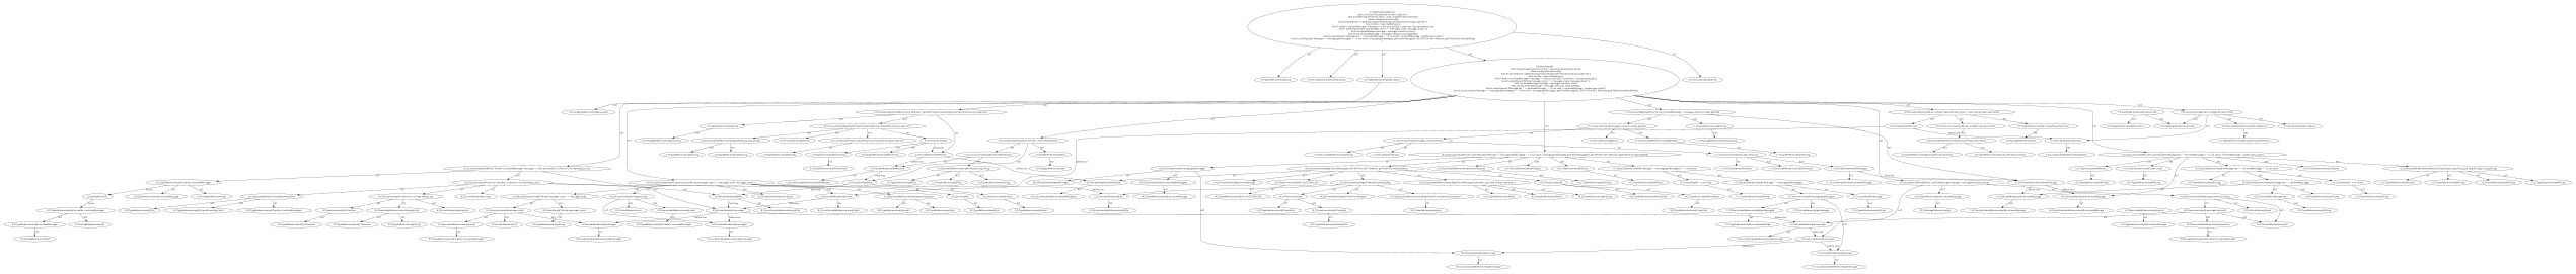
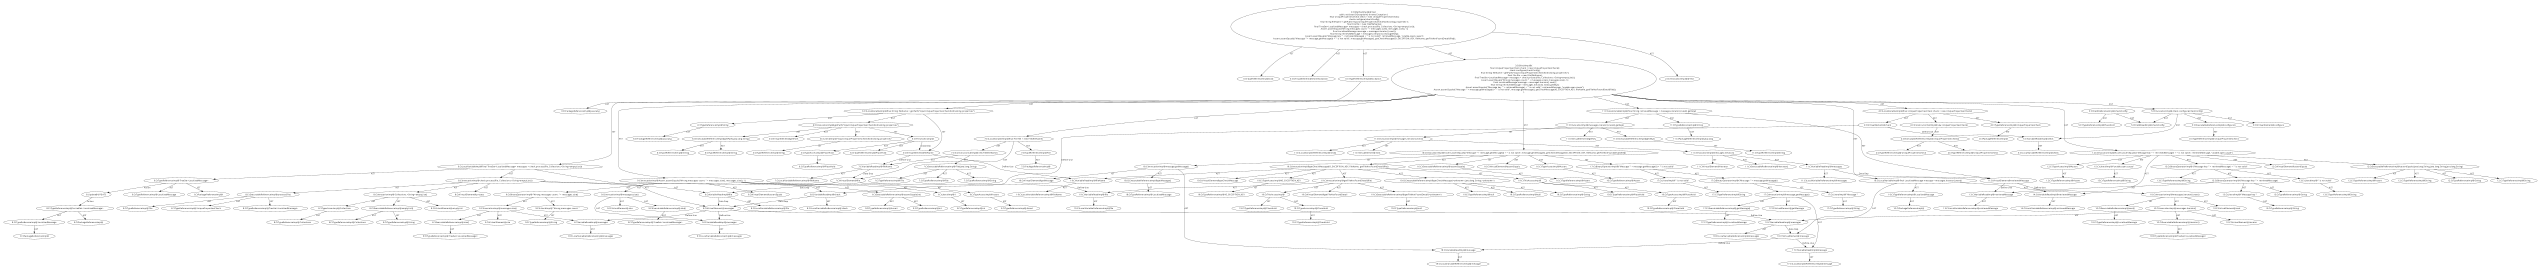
  digraph {
    fontname="Open Sans"
    node [fontname="Open Sans" shape=ellipse]
    edge [fontname="Open Sans"]
    n1 [label="3:CtTypeReferenceImpl@void"]
    n2 [label="3:CtVirtualElement@testIOException"]
    n3 [label="3:CtTypeReferenceImpl@Exception"]
    n4 [label="3:CtPackageReferenceImpl@java.lang"]
    n5 [label="4:CtTypeReferenceImpl@UniquePropertiesCheck"]
    n6 [label="4:CtPackageReferenceImpl@"]
    n7 [label="4:CtExecutableReferenceImpl@UniquePropertiesCheck()"]
    n8 [label="4:CtTypeReferenceImpl@UniquePropertiesCheck"]
    n9 [label="4:CtTypeReferenceImpl@UniquePropertiesCheck"]
    n10 [label="4:CtConstructorCallImpl@new UniquePropertiesCheck()"]
    n11 [label="4:CtVirtualElement@check"]
    n12 [label="5:CtVariableReadImpl@check"]
    n13 [label="8:CtVariableReadImpl@check"]
    n14 [label="5:CtLocalVariableReferenceImpl@check"]
    n15 [label="8:CtLocalVariableReferenceImpl@check"]
    n16 [label="8:CtVirtualElement@messages"]
    n17 [label="4:CtLocalVariableImpl@final UniquePropertiesCheck check = new UniquePropertiesCheck()"]
    n18 [label="5:CtExecutableReferenceImpl@configure()"]
    n19 [label="5:CtTypeReferenceImpl@UniquePropertiesCheck"]
    n20 [label="5:CtVirtualElement@configure"]
    n21 [label="5:CtFieldReferenceImpl@checkConfig"]
    n22 [label="5:CtTypeReferenceImpl@PlaceHold"]
    n23 [label="5:CtFieldReadImpl@checkConfig"]
    n24 [label="5:CtInvocationImpl@check.configure(checkConfig)"]
    n25 [label="6:CtTypeReferenceImpl@String"]
    n26 [label="6:CtPackageReferenceImpl@java.lang"]
    n27 [label="6:CtExecutableReferenceImpl@getPath(java.lang.String)"]
    n28 [label="6:CtTypeReferenceImpl@String"]
    n29 [label="6:CtTypeReferenceImpl@String"]
    n30 [label="6:CtVirtualElement@getPath"]
    n31 [label="6:CtTypeAccessImpl@PlaceHold"]
    n32 [label="6:CtTypeReferenceImpl@PlaceHold"]
    n33 [label="6:CtThisAccessImpl@"]
    n34 [label="6:CtTypeReferenceImpl@PlaceHold"]
    n35 [label="6:CtVirtualElement@fileName"]
    n36 [label="7:CtVariableReadImpl@fileName"]
    n37 [label="19:CtVariableReadImpl@fileName"]
    n38 [label="6:CtLiteralImpl@\"InputUniquePropertiesCheckNotExisting.properties\""]
    n39 [label="6:CtTypeReferenceImpl@String"]
    n40 [label="6:CtInvocationImpl@getPath(\"InputUniquePropertiesCheckNotExisting.properties\")"]
    n41 [label="7:CtLocalVariableReferenceImpl@fileName"]
    n42 [label="7:CtVirtualElement@file"]
    n43 [label="19:CtLocalVariableReferenceImpl@fileName"]
    n44 [label="6:CtLocalVariableImpl@final String fileName = getPath(\"InputUniquePropertiesCheckNotExisting.properties\")"]
    n45 [label="7:CtTypeReferenceImpl@File"]
    n46 [label="7:CtPackageReferenceImpl@"]
    n47 [label="7:CtExecutableReferenceImpl@File(java.lang.String)"]
    n48 [label="7:CtTypeReferenceImpl@File"]
    n49 [label="7:CtTypeReferenceImpl@File"]
    n50 [label="7:CtTypeReferenceImpl@String"]
    n51 [label="8:CtVariableReadImpl@file"]
    n52 [label="19:CtVariableReadImpl@file"]
    n53 [label="7:CtConstructorCallImpl@new File(fileName)"]
    n54 [label="8:CtLocalVariableReferenceImpl@file"]
    n55 [label="19:CtLocalVariableReferenceImpl@file"]
    n56 [label="7:CtLocalVariableImpl@final File file = new File(fileName)"]
    n57 [label="8:CtTypeReferenceImpl@TreeSet<LocalizedMessage>"]
    n58 [label="8:CtPackageReferenceImpl@"]
    n59 [label="8:CtTypeReferenceImpl@LocalizedMessage"]
    n60 [label="8:Update@UPDATE"]
    n61 [label="8:CtTypeReferenceImpl@SortedSet<LocalizedMessage>"]
    n62 [label="8:CtExecutableReferenceImpl@process(File)"]
    n63 [label="8:CtTypeReferenceImpl@UniquePropertiesCheck"]
    n64 [label="8:CtTypeReferenceImpl@TreeSet<LocalizedMessage>"]
    n65 [label="8:CtTypeReferenceImpl@File"]
    n66 [label="8:CtVirtualElement@process"]
    n67 [label="9:CtVariableReadImpl@messages"]
    n68 [label="9:CtVariableReadImpl@messages"]
    n69 [label="10:CtVariableReadImpl@messages"]
    n70 [label="8:CtExecutableReferenceImpl@emptyList()"]
    n71 [label="8:CtTypeReferenceImpl@Collections"]
    n72 [label="8:CtTypeReferenceImpl@String"]
    n73 [label="8:CtVirtualElement@emptyList"]
    n74 [label="8:CtTypeAccessImpl@Collections"]
    n75 [label="8:CtTypeReferenceImpl@Collections"]
    n76 [label="8:CtInvocationImpl@Collections.<String>emptyList()"]
    n77 [label="8:CtInvocationImpl@check.process(file, Collections.<String>emptyList())"]
    n78 [label="9:CtLocalVariableReferenceImpl@messages"]
    n79 [label="9:CtLocalVariableReferenceImpl@messages"]
    n80 [label="10:CtLocalVariableReferenceImpl@messages"]
    n81 [label="10:CtVirtualElement@message"]
    n82 [label="11:CtVariableReadImpl@messages"]
    n83 [label="11:CtLocalVariableReferenceImpl@messages"]
    n84 [label="11:CtVirtualElement@retrievedMessage"]
    n85 [label="8:CtLocalVariableImpl@final TreeSet<LocalizedMessage> messages = check.process(file, Collections.<String>emptyList())"]
    n86 [label="9:CtExecutableReferenceImpl@assertEquals(int)"]
    n87 [label="9:CtTypeReferenceImpl@Assert"]
    n88 [label="9:CtTypeReferenceImpl@int"]
    n89 [label="9:CtVirtualElement@assertEquals"]
    n90 [label="9:CtTypeAccessImpl@Assert"]
    n91 [label="9:CtTypeReferenceImpl@Assert"]
    n92 [label="9:CtLiteralImpl@\"Wrong messages count: \""]
    n93 [label="9:CtTypeReferenceImpl@String"]
    n94 [label="9:CtExecutableReferenceImpl@size()"]
    n95 [label="9:CtTypeReferenceImpl@TreeSet<LocalizedMessage>"]
    n96 [label="9:CtVirtualElement@size"]
    n97 [label="9:CtInvocationImpl@messages.size()"]
    n98 [label="9:CtBinaryOperatorImpl@\"Wrong messages count: \" + messages.size()"]
    n99 [label="9:CtExecutableReferenceImpl@size()"]
    n100 [label="9:CtTypeReferenceImpl@TreeSet<LocalizedMessage>"]
    n101 [label="9:CtVirtualElement@size"]
    n102 [label="9:CtInvocationImpl@messages.size()"]
    n103 [label="9:CtLiteralImpl@1"]
    n104 [label="9:CtTypeReferenceImpl@int"]
    n105 [label="9:CtInvocationImpl@Assert.assertEquals(\"Wrong messages count: \" + messages.size(), messages.size(), 1)"]
    n106 [label="10:CtTypeReferenceImpl@LocalizedMessage"]
    n107 [label="10:CtPackageReferenceImpl@"]
    n108 [label="10:CtExecutableReferenceImpl@next()"]
    n109 [label="10:CtTypeReferenceImpl@LocalizedMessage"]
    n110 [label="10:CtVirtualElement@next"]
    n111 [label="10:CtExecutableReferenceImpl@iterator()"]
    n112 [label="10:CtTypeReferenceImpl@TreeSet<LocalizedMessage>"]
    n113 [label="10:CtVirtualElement@iterator"]
    n114 [label="17:CtVariableReadImpl@message"]
    n115 [label="18:CtVariableReadImpl@message"]
    n116 [label="10:CtInvocationImpl@messages.iterator()"]
    n117 [label="10:CtInvocationImpl@messages.iterator().next()"]
    n118 [label="17:CtLocalVariableReferenceImpl@message"]
    n119 [label="18:CtLocalVariableReferenceImpl@message"]
    n120 [label="10:CtLocalVariableImpl@final LocalizedMessage message = messages.iterator().next()"]
    n121 [label="11:CtTypeReferenceImpl@String"]
    n122 [label="11:CtPackageReferenceImpl@java.lang"]
    n123 [label="11:CtExecutableReferenceImpl@getKey()"]
    n124 [label="11:CtTypeReferenceImpl@String"]
    n125 [label="11:CtVirtualElement@getKey"]
-   n126 [label="11:CtExecutableReferenceImpl@next()"]
+   n126 [label="11:CtLocalVariableReferenceImpl@next()"]
    n127 [label="11:CtVirtualElement@next"]
    n128 [label="11:CtExecutableReferenceImpl@iterator()"]
    n129 [label="11:CtVirtualElement@iterator"]
    n130 [label="13:CtVariableReadImpl@retrievedMessage"]
    n131 [label="14:CtVariableReadImpl@retrievedMessage"]
    n132 [label="11:CtInvocationImpl@messages.iterator()"]
    n133 [label="11:CtInvocationImpl@messages.iterator().next()"]
    n134 [label="11:CtInvocationImpl@messages.iterator().next().getKey()"]
    n135 [label="13:CtLocalVariableReferenceImpl@retrievedMessage"]
    n136 [label="14:CtLocalVariableReferenceImpl@retrievedMessage"]
    n137 [label="11:CtLocalVariableImpl@final String retrievedMessage = messages.iterator().next().getKey()"]
    n138 [label="12:CtExecutableReferenceImpl@assertEquals(java.lang.String,java.lang.String,java.lang.String)"]
    n139 [label="12:CtTypeReferenceImpl@Assert"]
    n140 [label="12:CtTypeReferenceImpl@String"]
    n141 [label="12:CtTypeReferenceImpl@String"]
    n142 [label="12:CtTypeReferenceImpl@String"]
    n143 [label="12:CtVirtualElement@assertEquals"]
    n144 [label="12:CtTypeAccessImpl@Assert"]
    n145 [label="12:CtTypeReferenceImpl@Assert"]
    n146 [label="13:CtLiteralImpl@\"Message key '\""]
    n147 [label="13:CtTypeReferenceImpl@String"]
    n148 [label="13:CtBinaryOperatorImpl@(\"Message key '\" + retrievedMessage)"]
    n149 [label="13:CtTypeReferenceImpl@String"]
    n150 [label="13:CtLiteralImpl@\"' is not valid\""]
    n151 [label="13:CtTypeReferenceImpl@String"]
    n152 [label="13:CtBinaryOperatorImpl@(\"Message key '\" + retrievedMessage) + \"' is not valid\""]
    n153 [label="13:CtTypeReferenceImpl@String"]
    n154 [label="15:CtLiteralImpl@\"unable.open.cause\""]
    n155 [label="15:CtTypeReferenceImpl@String"]
    n156 [label="12:CtInvocationImpl@Assert.assertEquals((\"Message key '\" + retrievedMessage) + \"' is not valid\", retrievedMessage, \"unable.open.cause\")"]
    n157 [label="16:CtExecutableReferenceImpl@assertEquals()"]
    n158 [label="16:CtTypeReferenceImpl@Assert"]
    n159 [label="16:CtVirtualElement@assertEquals"]
    n160 [label="16:CtTypeAccessImpl@Assert"]
    n161 [label="16:CtTypeReferenceImpl@Assert"]
    n162 [label="17:CtLiteralImpl@\"Message '\""]
    n163 [label="17:CtTypeReferenceImpl@String"]
    n164 [label="17:CtExecutableReferenceImpl@getMessage()"]
    n165 [label="17:CtTypeReferenceImpl@LocalizedMessage"]
    n166 [label="17:CtVirtualElement@getMessage"]
    n167 [label="17:CtInvocationImpl@message.getMessage()"]
    n168 [label="17:CtBinaryOperatorImpl@(\"Message '\" + message.getMessage())"]
    n169 [label="17:CtLiteralImpl@\"' is not valid\""]
    n170 [label="17:CtTypeReferenceImpl@String"]
    n171 [label="17:CtBinaryOperatorImpl@(\"Message '\" + message.getMessage()) + \"' is not valid\""]
    n172 [label="18:CtExecutableReferenceImpl@getMessage()"]
    n173 [label="18:CtTypeReferenceImpl@LocalizedMessage"]
    n174 [label="18:CtVirtualElement@getMessage"]
    n175 [label="18:CtInvocationImpl@message.getMessage()"]
    n176 [label="19:CtExecutableReferenceImpl@getCheckMessage(<unknown>,java.lang.String,<unknown>)"]
    n177 [label="19:CtTypeReferenceImpl@null"]
    n178 [label="19:CtTypeReferenceImpl@String"]
    n179 [label="19:CtTypeReferenceImpl@null"]
    n180 [label="19:CtVirtualElement@getCheckMessage"]
    n181 [label="19:CtTypeAccessImpl@PlaceHold"]
    n182 [label="19:CtTypeReferenceImpl@PlaceHold"]
    n183 [label="19:CtThisAccessImpl@"]
    n184 [label="19:CtTypeReferenceImpl@PlaceHold"]
    n185 [label="19:CtTypeAccessImpl@IO_EXCEPTION_KEY"]
    n186 [label="19:CtTypeReferenceImpl@IO_EXCEPTION_KEY"]
    n187 [label="19:CtExecutableReferenceImpl@getFileNotFoundDetail(<unknown>)"]
    n188 [label="19:CtTypeReferenceImpl@null"]
    n189 [label="19:CtVirtualElement@getFileNotFoundDetail"]
    n190 [label="19:CtTypeAccessImpl@PlaceHold"]
    n191 [label="19:CtTypeReferenceImpl@PlaceHold"]
    n192 [label="19:CtThisAccessImpl@"]
    n193 [label="19:CtTypeReferenceImpl@PlaceHold"]
    n194 [label="19:CtInvocationImpl@getFileNotFoundDetail(file)"]
    n195 [label="19:CtInvocationImpl@getCheckMessage(IO_EXCEPTION_KEY, fileName, getFileNotFoundDetail(file))"]
    n196 [label="16:CtInvocationImpl@Assert.assertEquals((\"Message '\" + message.getMessage()) + \"' is not valid\", message.getMessage(), getCheckMessage(IO_EXCEPTION_KEY, fileName, getFileNotFoundDetail(file)))"]
    n197 [label="3:CtBlockImpl@\{\n    final UniquePropertiesCheck check = new UniquePropertiesCheck();\n    check.configure(checkConfig);\n    final String fileName = getPath(\"InputUniquePropertiesCheckNotExisting.properties\");\n    final File file = new File(fileName);\n    final TreeSet<LocalizedMessage> messages = check.process(file, Collections.<String>emptyList());\n    Assert.assertEquals(\"Wrong messages count: \" + messages.size(), messages.size(), 1);\n    final LocalizedMessage message = messages.iterator().next();\n    final String retrievedMessage = messages.iterator().next().getKey();\n    Assert.assertEquals((\"Message key '\" + retrievedMessage) + \"' is not valid\", retrievedMessage, \"unable.open.cause\");\n    Assert.assertEquals((\"Message '\" + message.getMessage()) + \"' is not valid\", message.getMessage(), getCheckMessage(IO_EXCEPTION_KEY, fileName, getFileNotFoundDetail(file)));\n\}"]
    n198 [label="3:CtMethodImpl@@Test\npublic void testIOException() throws Exception \{\n    final UniquePropertiesCheck check = new UniquePropertiesCheck();\n    check.configure(checkConfig);\n    final String fileName = getPath(\"InputUniquePropertiesCheckNotExisting.properties\");\n    final File file = new File(fileName);\n    final TreeSet<LocalizedMessage> messages = check.process(file, Collections.<String>emptyList());\n    Assert.assertEquals(\"Wrong messages count: \" + messages.size(), messages.size(), 1);\n    final LocalizedMessage message = messages.iterator().next();\n    final String retrievedMessage = messages.iterator().next().getKey();\n    Assert.assertEquals((\"Message key '\" + retrievedMessage) + \"' is not valid\", retrievedMessage, \"unable.open.cause\");\n    Assert.assertEquals((\"Message '\" + message.getMessage()) + \"' is not valid\", message.getMessage(), getCheckMessage(IO_EXCEPTION_KEY, fileName, getFileNotFoundDetail(file)));\n\}"]
    n199 [label="2:CtAnnotationImpl@@Test"]
    n200 [label="8:CtPackageReferenceImpl@"]
    n201 [label="8:CtTypeReferenceImpl@LocalizedMessage"]
    n202 [label="8:CtPackageReferenceImpl@"]
    n3 -> n4 [label=AST]
    n5 -> n6 [label=AST]
    n7 -> n8 [label=AST]
    n7 -> n9 [label=AST]
    n10 -> n7 [label=AST]
    n11 -> n12 [label="Define-Use"]
    n11 -> n13 [label="Define-Use"]
    n12 -> n14 [label=AST]
    n13 -> n15 [label=AST]
    n13 -> n16 [label="Data Dep"]
    n16 -> n67 [label="Define-Use"]
    n16 -> n68 [label="Define-Use"]
    n16 -> n69 [label="Define-Use"]
    n17 -> n5 [label=AST]
    n17 -> n10 [label=AST]
    n17 -> n11 [label=AST]
    n18 -> n19 [label=AST]
    n21 -> n22 [label=AST]
    n21 -> n23 [label=AST]
    n24 -> n12 [label=AST]
    n24 -> n18 [label=AST]
    n24 -> n20 [label=AST]
    n24 -> n23 [label=AST]
    n25 -> n26 [label=AST]
    n27 -> n28 [label=AST]
    n27 -> n29 [label=AST]
    n31 -> n32 [label=AST]
    n33 -> n31 [label=AST]
    n33 -> n34 [label=AST]
    n33 -> n35 [label="Data Dep"]
    n35 -> n36 [label="Define-Use"]
    n35 -> n37 [label="Define-Use"]
    n36 -> n41 [label=AST]
    n36 -> n42 [label="Data Dep"]
    n37 -> n43 [label=AST]
    n38 -> n39 [label=AST]
    n40 -> n27 [label=AST]
    n40 -> n30 [label=AST]
    n40 -> n33 [label=AST]
    n40 -> n38 [label=AST]
    n42 -> n51 [label="Data Dep"]
    n42 -> n52 [label="Define-Use"]
    n44 -> n25 [label=AST]
    n44 -> n35 [label=AST]
    n44 -> n40 [label=AST]
    n45 -> n46 [label=AST]
    n47 -> n48 [label=AST]
    n47 -> n49 [label=AST]
    n47 -> n50 [label=AST]
    n51 -> n16 [label="Data Dep"]
    n51 -> n54 [label=AST]
    n52 -> n55 [label=AST]
    n53 -> n36 [label=AST]
    n53 -> n47 [label=AST]
    n56 -> n42 [label=AST]
    n56 -> n45 [label=AST]
    n56 -> n53 [label=AST]
    n57 -> n58 [label=AST]
    n57 -> n59 [label=AST]
    n57 -> n60 [label=Action]
    n60 -> n61 [label=Action]
    n61 -> n200 [label=AST]
    n61 -> n201 [label=AST]
    n62 -> n63 [label=AST]
    n62 -> n64 [label=AST]
    n62 -> n65 [label=AST]
    n67 -> n78 [label=AST]
    n68 -> n79 [label=AST]
    n69 -> n80 [label=AST]
    n69 -> n81 [label="Data Dep"]
    n70 -> n71 [label=AST]
    n70 -> n72 [label=AST]
    n74 -> n75 [label=AST]
    n76 -> n70 [label=AST]
    n76 -> n73 [label=AST]
    n76 -> n74 [label=AST]
    n77 -> n13 [label=AST]
    n77 -> n51 [label=AST]
    n77 -> n62 [label=AST]
    n77 -> n66 [label=AST]
    n77 -> n76 [label=AST]
    n81 -> n114 [label="Define-Use"]
    n81 -> n115 [label="Define-Use"]
    n82 -> n83 [label=AST]
    n82 -> n84 [label="Data Dep"]
    n84 -> n130 [label="Define-Use"]
    n84 -> n131 [label="Define-Use"]
    n85 -> n16 [label=AST]
    n85 -> n57 [label=AST]
    n85 -> n77 [label=AST]
    n86 -> n87 [label=AST]
    n86 -> n88 [label=AST]
    n90 -> n91 [label=AST]
    n92 -> n93 [label=AST]
    n94 -> n95 [label=AST]
    n97 -> n67 [label=AST]
    n97 -> n94 [label=AST]
    n97 -> n96 [label=AST]
    n98 -> n92 [label=AST]
    n98 -> n97 [label=AST]
    n99 -> n100 [label=AST]
    n102 -> n68 [label=AST]
    n102 -> n99 [label=AST]
    n102 -> n101 [label=AST]
    n103 -> n104 [label=AST]
    n105 -> n86 [label=AST]
    n105 -> n89 [label=AST]
    n105 -> n90 [label=AST]
    n105 -> n98 [label=AST]
    n105 -> n102 [label=AST]
    n105 -> n103 [label=AST]
    n106 -> n107 [label=AST]
    n108 -> n109 [label=AST]
    n111 -> n112 [label=AST]
    n114 -> n118 [label=AST]
    n115 -> n119 [label=AST]
    n116 -> n69 [label=AST]
    n116 -> n111 [label=AST]
    n116 -> n113 [label=AST]
-   n117 -> n113 [label=AST]
+   n117 -> n108 [label=AST]
    n117 -> n110 [label=AST]
    n117 -> n116 [label=AST]
    n120 -> n81 [label=AST]
    n120 -> n106 [label=AST]
    n120 -> n117 [label=AST]
    n121 -> n122 [label=AST]
    n123 -> n124 [label=AST]
    n130 -> n135 [label=AST]
    n131 -> n136 [label=AST]
    n132 -> n82 [label=AST]
    n132 -> n128 [label=AST]
    n132 -> n129 [label=AST]
    n133 -> n126 [label=AST]
    n133 -> n127 [label=AST]
    n133 -> n132 [label=AST]
    n134 -> n123 [label=AST]
    n134 -> n125 [label=AST]
    n134 -> n133 [label=AST]
    n137 -> n84 [label=AST]
    n137 -> n121 [label=AST]
    n137 -> n134 [label=AST]
    n138 -> n139 [label=AST]
    n138 -> n140 [label=AST]
    n138 -> n141 [label=AST]
    n138 -> n142 [label=AST]
    n144 -> n145 [label=AST]
    n146 -> n147 [label=AST]
    n148 -> n130 [label=AST]
    n148 -> n146 [label=AST]
    n148 -> n149 [label=AST]
    n150 -> n151 [label=AST]
    n152 -> n148 [label=AST]
    n152 -> n150 [label=AST]
    n152 -> n153 [label=AST]
    n154 -> n155 [label=AST]
    n156 -> n131 [label=AST]
    n156 -> n138 [label=AST]
    n156 -> n143 [label=AST]
    n156 -> n144 [label=AST]
    n156 -> n152 [label=AST]
    n156 -> n154 [label=AST]
    n157 -> n158 [label=AST]
    n160 -> n161 [label=AST]
    n162 -> n163 [label=AST]
    n164 -> n165 [label=AST]
    n167 -> n114 [label=AST]
    n167 -> n164 [label=AST]
    n167 -> n166 [label=AST]
    n168 -> n162 [label=AST]
    n168 -> n167 [label=AST]
    n169 -> n170 [label=AST]
    n171 -> n168 [label=AST]
    n171 -> n169 [label=AST]
    n172 -> n173 [label=AST]
    n175 -> n115 [label=AST]
    n175 -> n172 [label=AST]
    n175 -> n174 [label=AST]
    n176 -> n177 [label=AST]
    n176 -> n178 [label=AST]
    n176 -> n179 [label=AST]
    n181 -> n182 [label=AST]
    n183 -> n181 [label=AST]
    n183 -> n184 [label=AST]
    n185 -> n186 [label=AST]
    n187 -> n188 [label=AST]
    n190 -> n191 [label=AST]
    n192 -> n190 [label=AST]
    n192 -> n193 [label=AST]
    n194 -> n52 [label=AST]
    n194 -> n187 [label=AST]
    n194 -> n189 [label=AST]
    n194 -> n192 [label=AST]
    n195 -> n37 [label=AST]
    n195 -> n176 [label=AST]
    n195 -> n180 [label=AST]
    n195 -> n183 [label=AST]
    n195 -> n185 [label=AST]
    n195 -> n194 [label=AST]
    n196 -> n157 [label=AST]
    n196 -> n159 [label=AST]
    n196 -> n160 [label=AST]
    n196 -> n171 [label=AST]
    n196 -> n175 [label=AST]
    n196 -> n195 [label=AST]
    n197 -> n17 [label=AST]
    n197 -> n24 [label=AST]
    n197 -> n44 [label=AST]
    n197 -> n56 [label=AST]
    n197 -> n85 [label=AST]
    n197 -> n105 [label=AST]
    n197 -> n120 [label=AST]
    n197 -> n137 [label=AST]
    n197 -> n156 [label=AST]
    n197 -> n196 [label=AST]
    n198 -> n1 [label=AST]
    n198 -> n2 [label=AST]
    n198 -> n3 [label=AST]
    n198 -> n197 [label=AST]
    n198 -> n199 [label=AST]
    n201 -> n202 [label=AST]
  }
